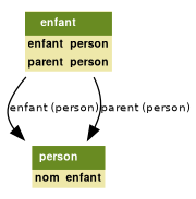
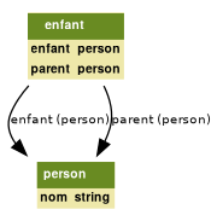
  digraph {
    fontname=Helvetica
    fontsize=8
    node [fontname=Helvetica fontsize=8 shape=plaintext]
    edge [fontname=Helvetica fontsize=8]
    n1 [label=<     <TABLE BGCOLOR="palegoldenrod" BORDER="0" CELLBORDER="0" CELLSPACING="0">      <TR><TD COLSPAN="2" CELLPADDING="4" ALIGN="CENTER" BGCOLOR="olivedrab4"      ><FONT FACE="Helvetica Bold" COLOR="white"      >enfant      </FONT></TD></TR>                       <TR><TD ALIGN="LEFT" BORDER="0"         ><FONT FACE="Helvetica Bold">enfant</FONT         ></TD>         <TD ALIGN="LEFT"         ><FONT FACE="Helvetica Bold">person</FONT         ></TD></TR>                  <TR><TD ALIGN="LEFT" BORDER="0"         ><FONT FACE="Helvetica Bold">parent</FONT         ></TD>         <TD ALIGN="LEFT"         ><FONT FACE="Helvetica Bold">person</FONT         ></TD></TR>                   </TABLE>     >]
-   n2 [label=<     <TABLE BGCOLOR="palegoldenrod" BORDER="0" CELLBORDER="0" CELLSPACING="0">      <TR><TD COLSPAN="2" CELLPADDING="4" ALIGN="CENTER" BGCOLOR="olivedrab4"      ><FONT FACE="Helvetica Bold" COLOR="white"      >person      </FONT></TD></TR>                       <TR><TD ALIGN="LEFT" BORDER="0"         ><FONT FACE="Helvetica Bold">nom</FONT         ></TD>         <TD ALIGN="LEFT"         ><FONT FACE="Helvetica Bold">enfant</FONT         ></TD></TR>                   </TABLE>     >]
+   n2 [label=<     <TABLE BGCOLOR="palegoldenrod" BORDER="0" CELLBORDER="0" CELLSPACING="0">      <TR><TD COLSPAN="2" CELLPADDING="4" ALIGN="CENTER" BGCOLOR="olivedrab4"      ><FONT FACE="Helvetica Bold" COLOR="white"      >person      </FONT></TD></TR>                       <TR><TD ALIGN="LEFT" BORDER="0"         ><FONT FACE="Helvetica Bold">nom</FONT         ></TD>         <TD ALIGN="LEFT"         ><FONT FACE="Helvetica Bold">string</FONT         ></TD></TR>                   </TABLE>     >]
    n1 -> n2 [label="enfant (person)"]
    n1 -> n2 [label="parent (person)"]
  }
